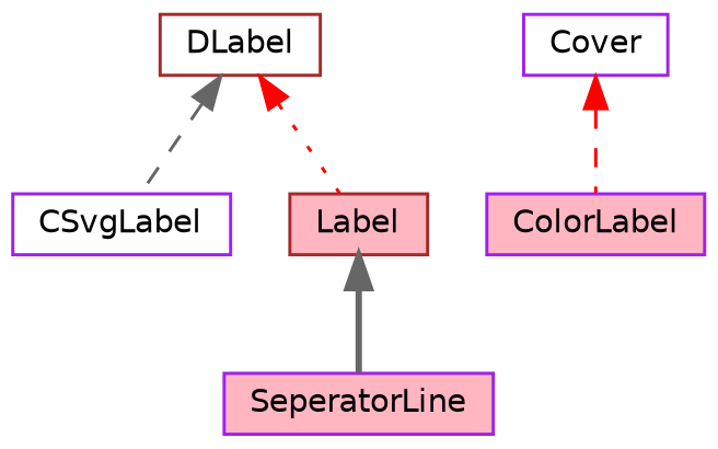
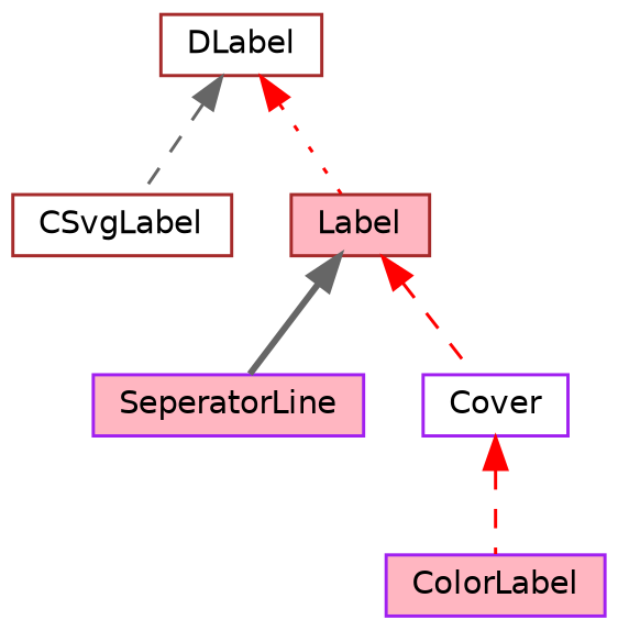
  digraph {
    rankdir=TB
    node [color=brown fillcolor=white fontname=Helvetica fontsize=10 shape=record style=filled]
    edge [color=red dir=back fontname=Helvetica fontsize=10 labelfontname=Helvetica labelfontsize=10 style=dashed]
    n1 [height=0.2 label=DLabel width=0.4]
-   n2 [color=purple height=0.2 label=CSvgLabel width=0.4]
+   n2 [height=0.2 label=CSvgLabel width=0.4]
    n3 [fillcolor=lightpink height=0.2 label=Label width=0.4]
    n4 [color=purple fillcolor=lightpink height=0.2 label=ColorLabel width=0.4]
    n5 [color=purple fillcolor=lightpink height=0.2 label=SeperatorLine width=0.4]
    n6 [color=purple height=0.2 label=Cover width=0.4]
    n1 -> n2 [color=gray40]
    n1 -> n3 [style=dotted]
    n3 -> n5 [color=gray40 style=bold]
+   n3 -> n6
    n6 -> n4
  }
